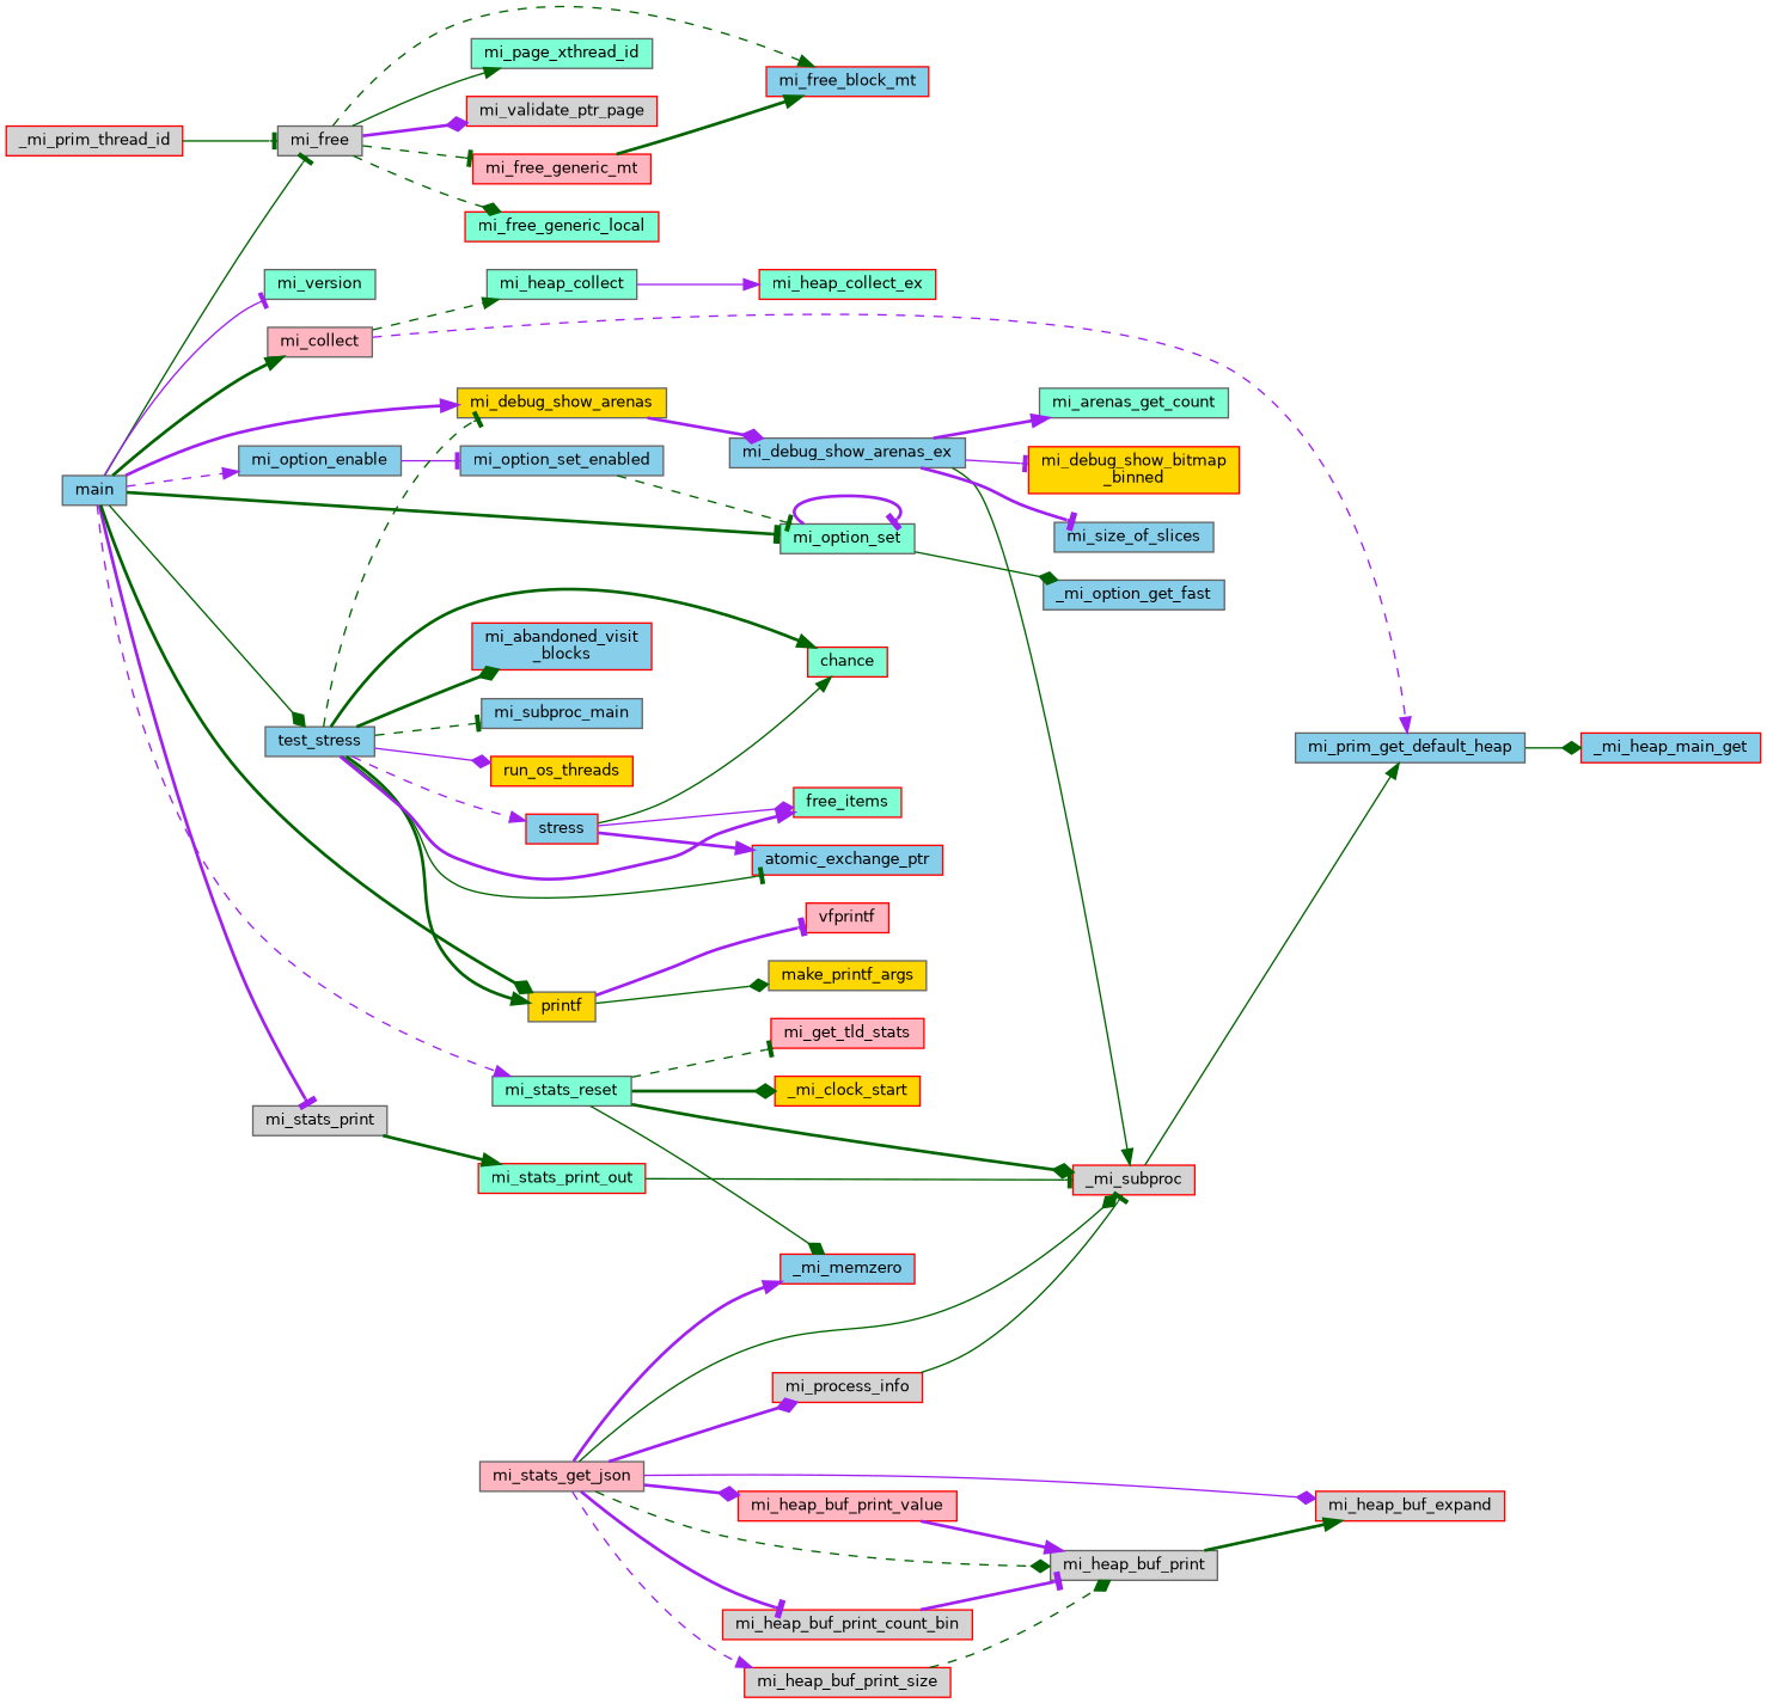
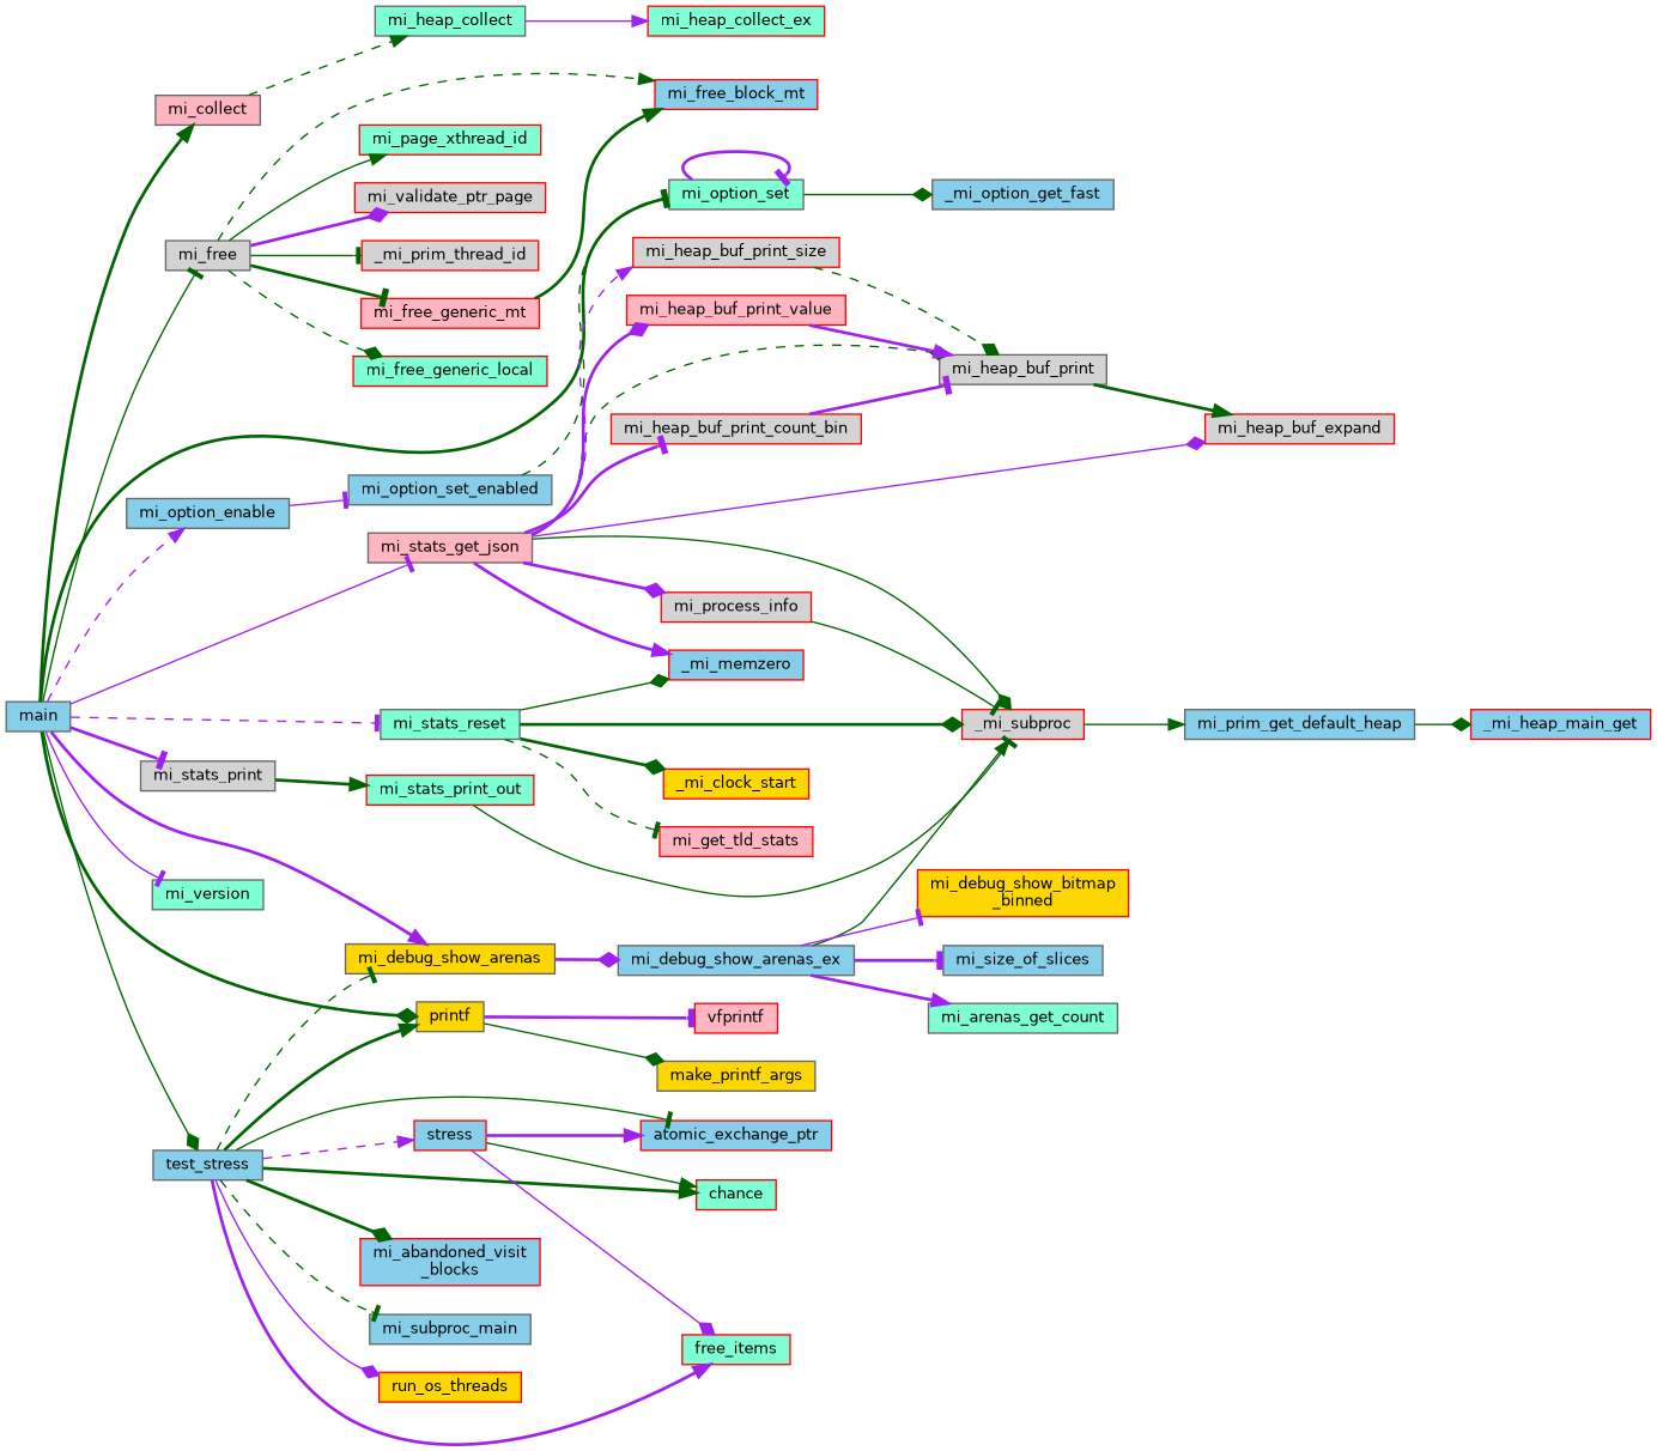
  digraph {
    rankdir=LR
    node [color=red fillcolor=skyblue fontname=Helvetica fontsize=10 shape=box style=filled]
    edge [arrowhead=normal color=darkgreen fontname=Helvetica fontsize=10 labelfontname=Helvetica labelfontsize=10 style=bold]
    n1 [color=gray40 fontcolor=black height=0.2 label=main width=0.4]
    n2 [color=grey40 fillcolor=lightpink height=0.2 label=mi_collect width=0.4]
    n3 [color=grey40 fillcolor=gold height=0.2 label=mi_debug_show_arenas width=0.4]
    n4 [color=grey40 fillcolor=lightgrey height=0.2 label=mi_free width=0.4]
    n5 [color=grey40 height=0.2 label=mi_option_enable width=0.4]
    n6 [color=grey40 fillcolor=aquamarine height=0.2 label=mi_option_set width=0.4]
    n7 [color=grey40 fillcolor=lightpink height=0.2 label=mi_stats_get_json width=0.4]
    n8 [color=grey40 fillcolor=lightgrey height=0.2 label=mi_stats_print width=0.4]
    n9 [color=grey40 fillcolor=aquamarine height=0.2 label=mi_stats_reset width=0.4]
    n10 [color=grey40 fillcolor=aquamarine height=0.2 label=mi_version width=0.4]
    n11 [color=grey40 fillcolor=gold height=0.2 label=printf width=0.4]
    n12 [color=grey40 height=0.2 label=test_stress width=0.4]
    n13 [color=grey40 fillcolor=aquamarine height=0.2 label=mi_heap_collect width=0.4]
    n14 [color=grey40 height=0.2 label=mi_prim_get_default_heap width=0.4]
    n15 [color=grey40 height=0.2 label=mi_debug_show_arenas_ex width=0.4]
    n16 [fillcolor=lightgrey height=0.2 label=_mi_prim_thread_id width=0.4]
    n17 [height=0.2 label=mi_free_block_mt width=0.4]
    n18 [fillcolor=aquamarine height=0.2 label=mi_free_generic_local width=0.4]
    n19 [fillcolor=lightpink height=0.2 label=mi_free_generic_mt width=0.4]
-   n20 [color=grey40 fillcolor=aquamarine height=0.2 label=mi_page_xthread_id width=0.4]
+   n20 [fillcolor=aquamarine height=0.2 label=mi_page_xthread_id width=0.4]
    n21 [fillcolor=lightgrey height=0.2 label=mi_validate_ptr_page width=0.4]
    n22 [color=grey40 height=0.2 label=mi_option_set_enabled width=0.4]
    n23 [color=grey40 height=0.2 label=_mi_option_get_fast width=0.4]
    n24 [fillcolor=lightgrey height=0.2 label=_mi_subproc width=0.4]
    n25 [height=0.2 label=_mi_memzero width=0.4]
    n26 [fillcolor=lightgrey height=0.2 label=mi_heap_buf_expand width=0.4]
    n27 [color=grey40 fillcolor=lightgrey height=0.2 label=mi_heap_buf_print width=0.4]
    n28 [fillcolor=lightgrey height=0.2 label=mi_heap_buf_print_count_bin width=0.4]
    n29 [fillcolor=lightgrey height=0.2 label=mi_heap_buf_print_size width=0.4]
    n30 [fillcolor=lightpink height=0.2 label=mi_heap_buf_print_value width=0.4]
    n31 [fillcolor=lightgrey height=0.2 label=mi_process_info width=0.4]
    n32 [fillcolor=aquamarine height=0.2 label=mi_stats_print_out width=0.4]
    n33 [fillcolor=gold height=0.2 label=_mi_clock_start width=0.4]
    n34 [fillcolor=lightpink height=0.2 label=mi_get_tld_stats width=0.4]
    n35 [color=grey40 fillcolor=gold height=0.2 label=make_printf_args width=0.4]
    n36 [fillcolor=lightpink height=0.2 label=vfprintf width=0.4]
    n37 [height=0.2 label=atomic_exchange_ptr width=0.4]
    n38 [fillcolor=aquamarine height=0.2 label=chance width=0.4]
    n39 [fillcolor=aquamarine height=0.2 label=free_items width=0.4]
    n40 [height=0.2 label="mi_abandoned_visit\l_blocks" width=0.4]
    n41 [color=grey40 height=0.2 label=mi_subproc_main width=0.4]
    n42 [fillcolor=gold height=0.2 label=run_os_threads width=0.4]
    n43 [height=0.2 label=stress width=0.4]
    n44 [fillcolor=aquamarine height=0.2 label=mi_heap_collect_ex width=0.4]
    n45 [height=0.2 label=_mi_heap_main_get width=0.4]
    n46 [color=grey40 fillcolor=aquamarine height=0.2 label=mi_arenas_get_count width=0.4]
    n47 [fillcolor=gold height=0.2 label="mi_debug_show_bitmap\l_binned" width=0.4]
    n48 [color=grey40 height=0.2 label=mi_size_of_slices width=0.4]
    n1 -> n2
    n1 -> n3 [color=purple]
    n1 -> n4 [arrowhead=tee style=solid]
    n1 -> n5 [color=purple style=dashed]
    n1 -> n6 [arrowhead=tee]
+   n1 -> n7 [arrowhead=tee color=purple style=solid]
    n1 -> n8 [arrowhead=tee color=purple]
-   n1 -> n9 [color=purple style=dashed]
+   n1 -> n9 [arrowhead=tee color=purple style=dashed]
    n1 -> n10 [arrowhead=tee color=purple style=solid]
    n1 -> n11 [arrowhead=diamond]
    n1 -> n12 [arrowhead=diamond style=solid]
    n2 -> n13 [style=dashed]
-   n2 -> n14 [color=purple style=dashed]
    n3 -> n15 [arrowhead=diamond color=purple]
-   n16 -> n4 [arrowhead=tee style=solid]
+   n4 -> n16 [arrowhead=tee style=solid]
    n4 -> n17 [style=dashed]
    n4 -> n18 [arrowhead=diamond style=dashed]
-   n4 -> n19 [arrowhead=tee style=dashed]
+   n4 -> n19 [arrowhead=tee]
    n4 -> n20 [style=solid]
    n4 -> n21 [arrowhead=diamond color=purple]
    n5 -> n22 [arrowhead=tee color=purple style=solid]
    n6 -> n6 [arrowhead=tee color=purple]
    n6 -> n23 [arrowhead=diamond style=solid]
    n7 -> n24 [arrowhead=diamond style=solid]
    n7 -> n25 [color=purple]
    n7 -> n26 [arrowhead=diamond color=purple style=solid]
    n7 -> n27 [arrowhead=diamond style=dashed]
    n7 -> n28 [arrowhead=tee color=purple]
    n7 -> n29 [color=purple style=dashed]
    n7 -> n30 [arrowhead=diamond color=purple]
    n7 -> n31 [arrowhead=diamond color=purple]
    n8 -> n32
    n9 -> n24 [arrowhead=diamond]
    n9 -> n25 [arrowhead=diamond style=solid]
    n9 -> n33 [arrowhead=diamond]
    n9 -> n34 [arrowhead=tee style=dashed]
    n11 -> n35 [arrowhead=diamond style=solid]
    n11 -> n36 [arrowhead=tee color=purple]
    n12 -> n3 [arrowhead=tee style=dashed]
    n12 -> n11
    n12 -> n37 [arrowhead=tee style=solid]
    n12 -> n38
    n12 -> n39 [color=purple]
    n12 -> n40 [arrowhead=diamond]
    n12 -> n41 [arrowhead=tee style=dashed]
    n12 -> n42 [arrowhead=diamond color=purple style=solid]
    n12 -> n43 [color=purple style=dashed]
    n13 -> n44 [color=purple style=solid]
    n14 -> n45 [arrowhead=diamond style=solid]
    n15 -> n24 [style=solid]
    n15 -> n46 [color=purple]
    n15 -> n47 [arrowhead=tee color=purple style=solid]
    n15 -> n48 [arrowhead=tee color=purple]
    n19 -> n17
    n22 -> n6 [arrowhead=tee style=dashed]
    n24 -> n14 [style=solid]
    n27 -> n26
    n28 -> n27 [arrowhead=tee color=purple]
    n29 -> n27 [arrowhead=diamond style=dashed]
    n30 -> n27 [color=purple]
    n31 -> n24 [arrowhead=tee style=solid]
    n32 -> n24 [arrowhead=tee style=solid]
    n43 -> n37 [color=purple]
    n43 -> n38 [style=solid]
    n43 -> n39 [arrowhead=diamond color=purple style=solid]
  }
